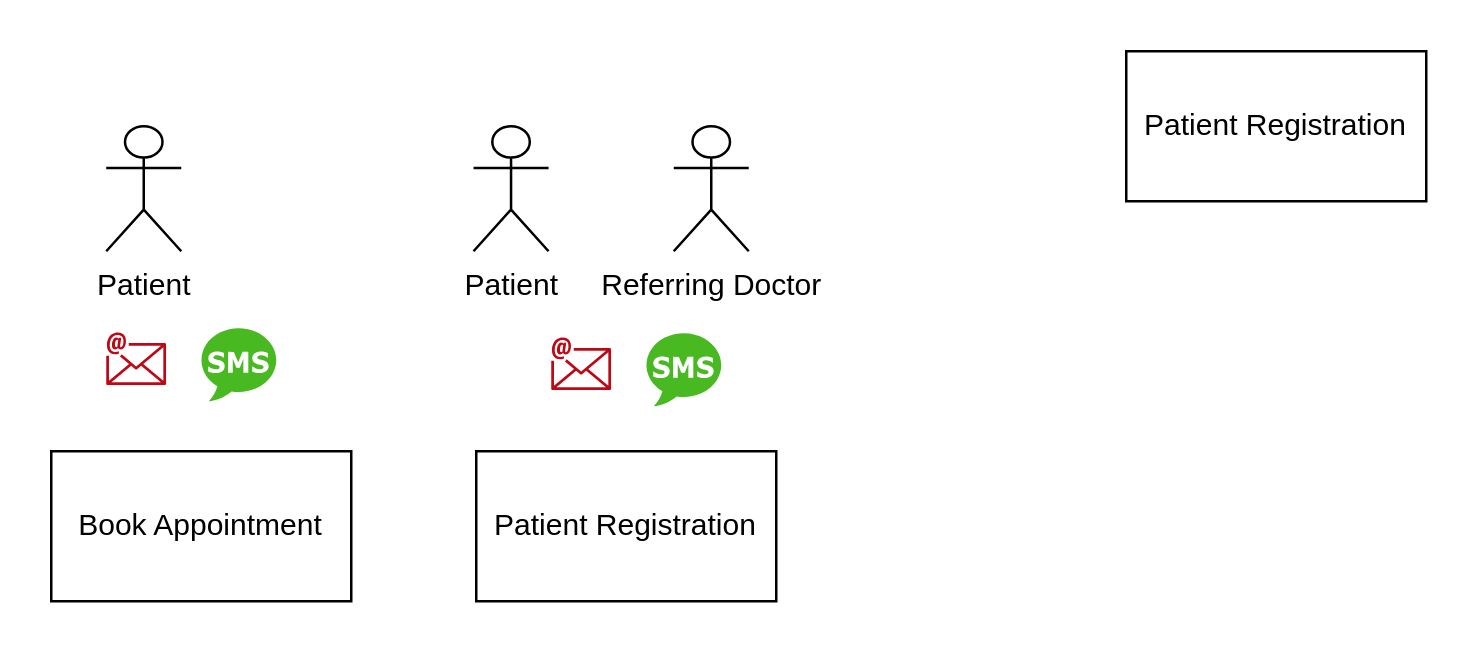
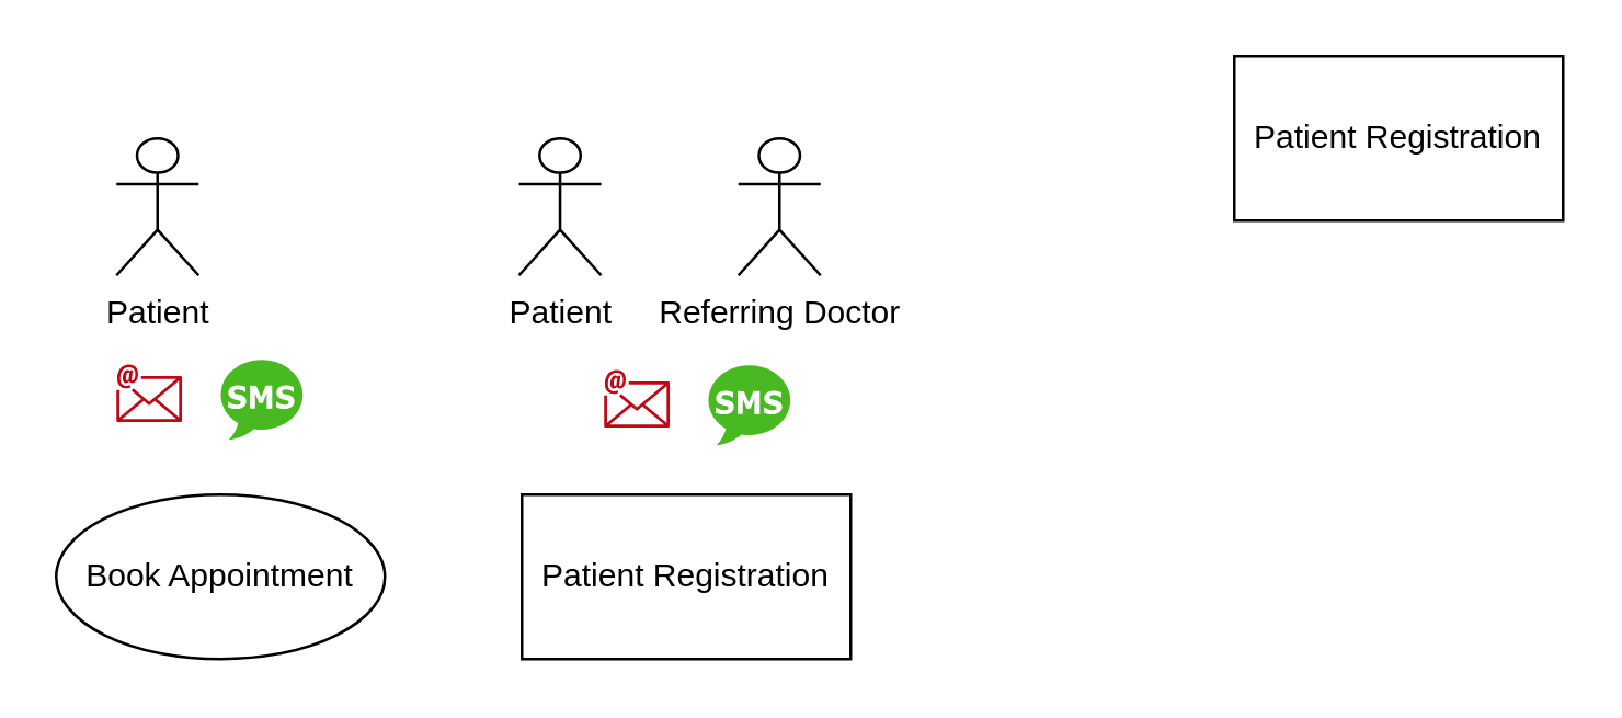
  <mxCell id="0" />
  <mxCell id="1" parent="0" />
- <mxCell id="2" value="Book Appointment" style="rounded=0;whiteSpace=wrap;html=1;" vertex="1" parent="1"><mxGeometry x="20" y="180" width="120" height="60" as="geometry" /></mxCell>
+ <mxCell id="2" value="Book Appointment" style="ellipse;whiteSpace=wrap;html=1;" vertex="1" parent="1"><mxGeometry x="20" y="180" width="120" height="60" as="geometry" /></mxCell>
  <mxCell id="3" value="Patient" style="shape=umlActor;verticalLabelPosition=bottom;verticalAlign=top;html=1;outlineConnect=0;" vertex="1" parent="1"><mxGeometry x="42" y="50" width="30" height="50" as="geometry" /></mxCell>
  <mxCell id="4" value="Patient Registration" style="rounded=0;whiteSpace=wrap;html=1;" vertex="1" parent="1"><mxGeometry x="190" y="180" width="120" height="60" as="geometry" /></mxCell>
  <mxCell id="5" value="Patient Registration" style="rounded=0;whiteSpace=wrap;html=1;" vertex="1" parent="1"><mxGeometry x="450" y="20" width="120" height="60" as="geometry" /></mxCell>
  <mxCell id="6" value="" style="sketch=0;outlineConnect=0;fontColor=#232F3E;gradientColor=none;fillColor=#BF0816;strokeColor=none;dashed=0;verticalLabelPosition=bottom;verticalAlign=top;align=center;html=1;fontSize=12;fontStyle=0;aspect=fixed;shape=mxgraph.aws4.email;" vertex="1" parent="1"><mxGeometry x="42" y="128" width="23.92" height="30" as="geometry" /></mxCell>
  <mxCell id="7" value="" style="dashed=0;outlineConnect=0;html=1;align=center;labelPosition=center;verticalLabelPosition=bottom;verticalAlign=top;shape=mxgraph.weblogos.sms;fillColor=#48B921;strokeColor=none" vertex="1" parent="1"><mxGeometry x="80" y="130" width="30" height="30" as="geometry" /></mxCell>
  <mxCell id="8" value="Referring Doctor" style="shape=umlActor;verticalLabelPosition=bottom;verticalAlign=top;html=1;outlineConnect=0;" vertex="1" parent="1"><mxGeometry x="269" y="50" width="30" height="50" as="geometry" /></mxCell>
  <mxCell id="9" value="" style="sketch=0;outlineConnect=0;fontColor=#232F3E;gradientColor=none;fillColor=#BF0816;strokeColor=none;dashed=0;verticalLabelPosition=bottom;verticalAlign=top;align=center;html=1;fontSize=12;fontStyle=0;aspect=fixed;shape=mxgraph.aws4.email;" vertex="1" parent="1"><mxGeometry x="220" y="130" width="23.92" height="30" as="geometry" /></mxCell>
  <mxCell id="10" value="" style="dashed=0;outlineConnect=0;html=1;align=center;labelPosition=center;verticalLabelPosition=bottom;verticalAlign=top;shape=mxgraph.weblogos.sms;fillColor=#48B921;strokeColor=none" vertex="1" parent="1"><mxGeometry x="258" y="132" width="30" height="30" as="geometry" /></mxCell>
  <mxCell id="11" value="Patient" style="shape=umlActor;verticalLabelPosition=bottom;verticalAlign=top;html=1;outlineConnect=0;" vertex="1" parent="1"><mxGeometry x="188.92" y="50" width="30" height="50" as="geometry" /></mxCell>
